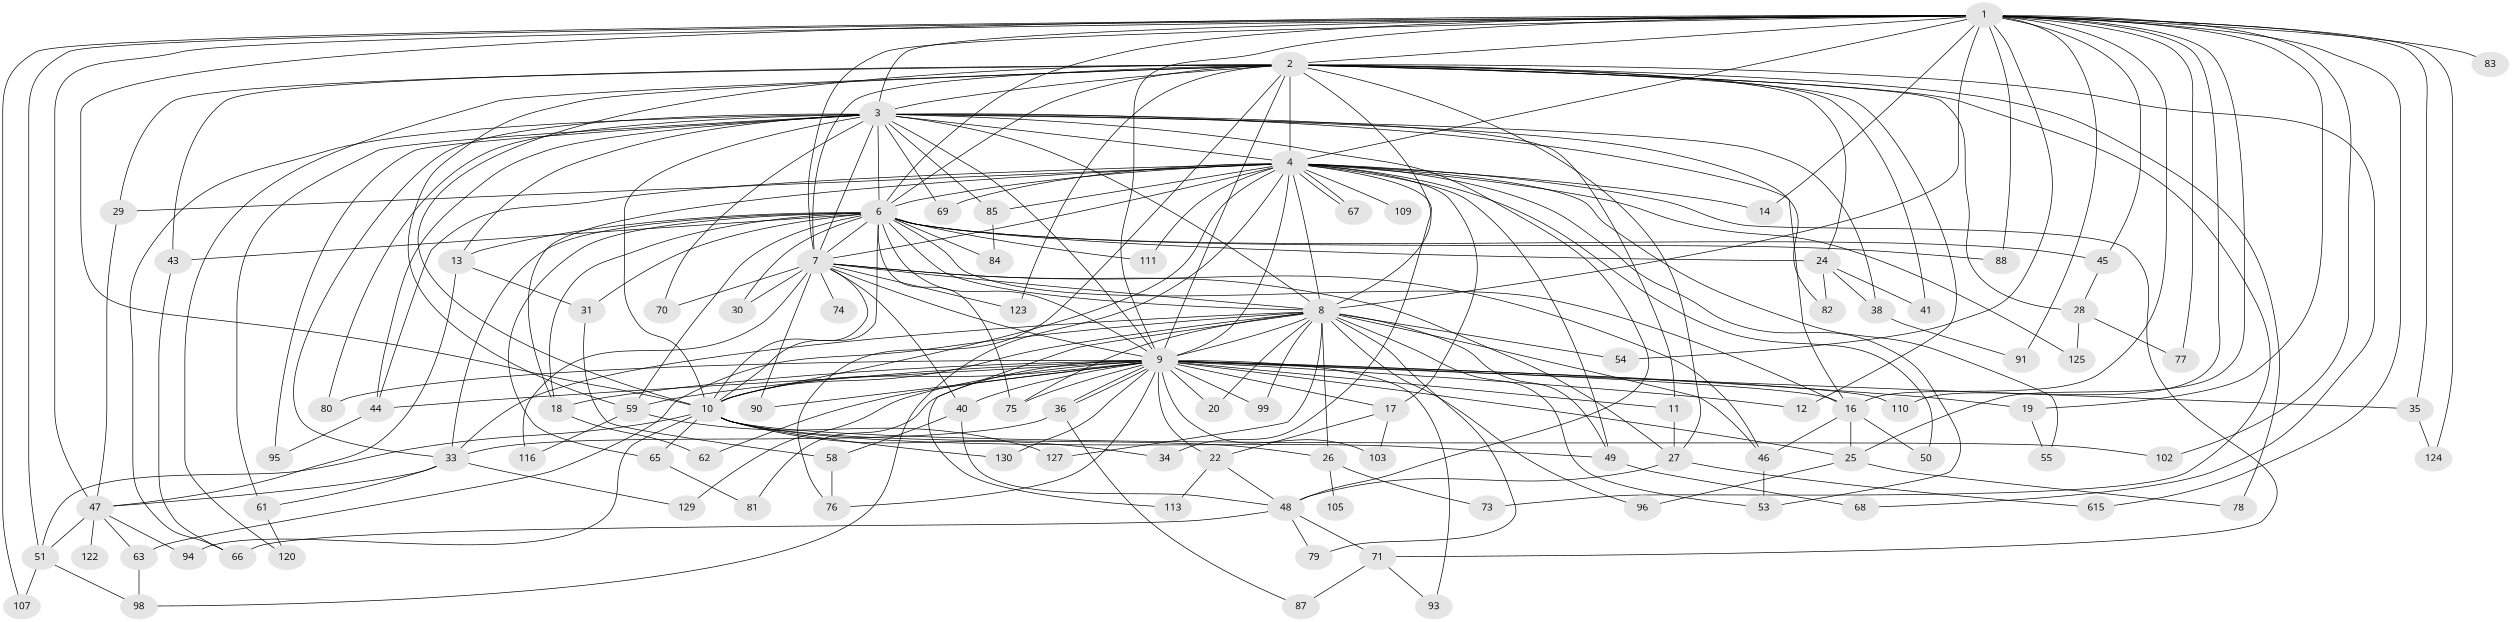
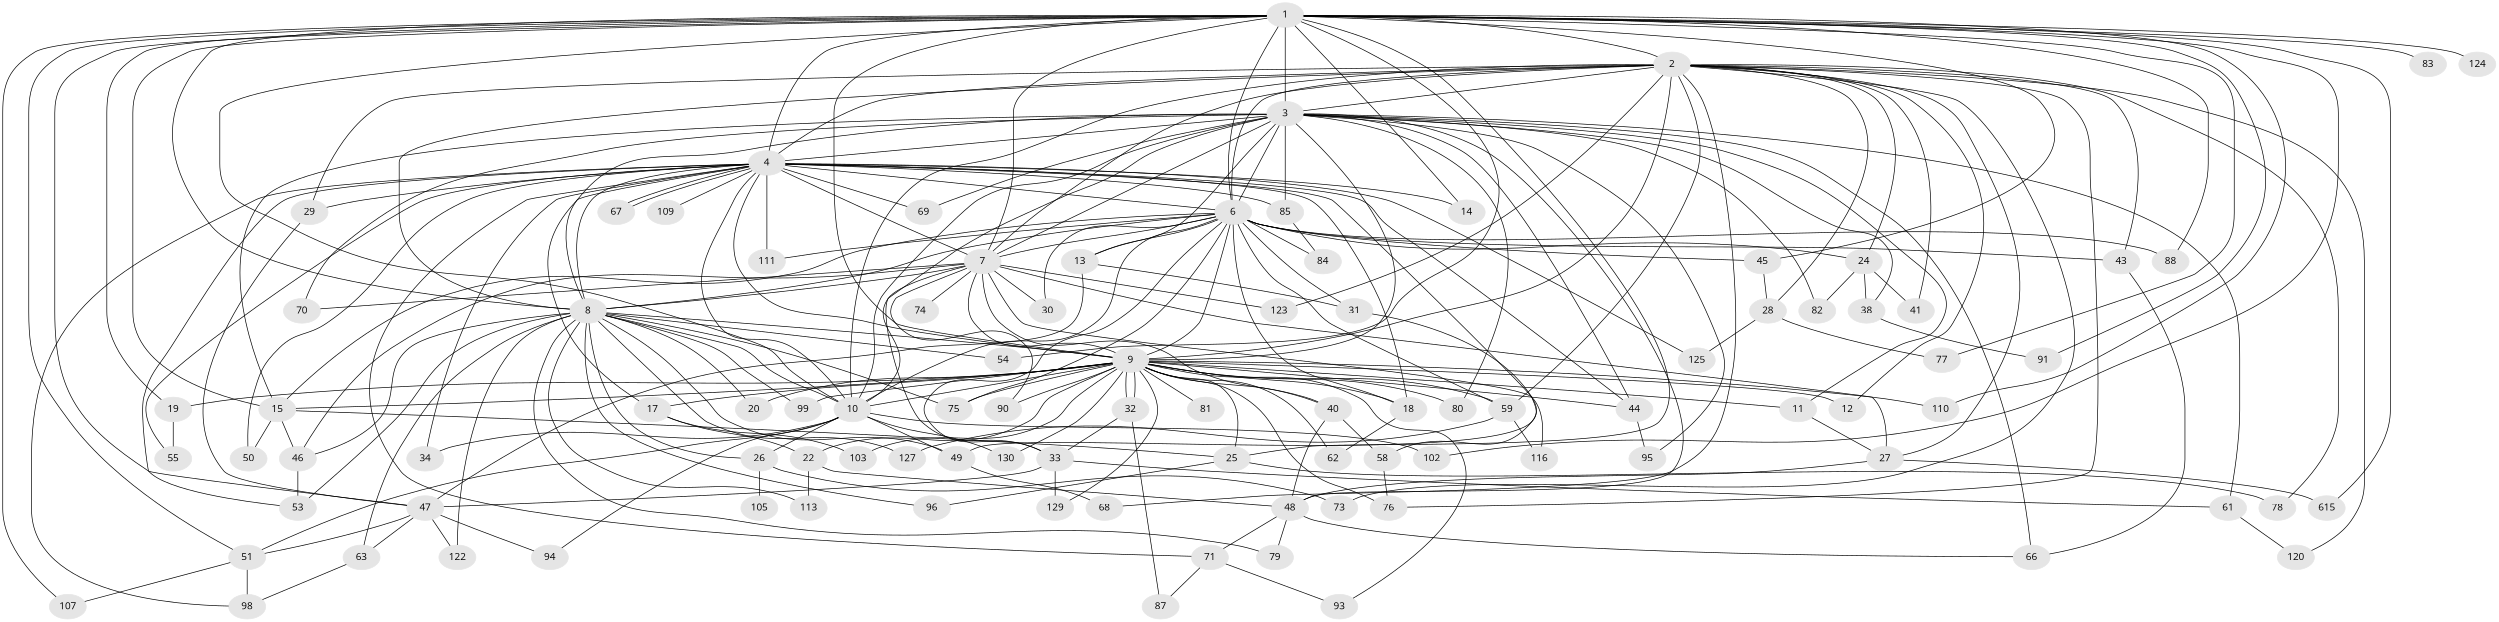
  graph {
    fontname="Open Sans"
    node [color=gray90 fontname="Open Sans" style=filled]
    edge [fontname="Open Sans"]
    1 [super="+37"]
    2 [super="+23"]
    3 [super="+36"]
    4 [super="+5"]
    6 [super="+16"]
    7 [super="+52"]
    8 [super="+34"]
    9 [super="+21"]
    10 [super="+42"]
    14
-   15 [super="+92" label=16]
+   15 [super="+92"]
    19
    25 [super="+60"]
-   35
    45
    47 [super="+118"]
    51 [super="+121"]
    54
    77
    83
    88
    91
    102
    107
    110
    n26 [label=615]
    124
    12
    24
    27 [super="+114"]
    28
    29
    41
    43
    59 [super="+106"]
    68
    73
    76 [super="+104"]
    78
    120
    123
    11
    13
    33 [super="+84"]
    38
    44 [super="+128"]
    48 [super="+57"]
    61 [super="+117"]
    66 [super="+112"]
    69
    70
    80
    82
    85
    95
    17
    18 [super="+100"]
    49 [super="+72"]
    50
    53 [super="+56"]
    55
    n62 [label=34]
    67
    71
    98
    109
    111
    125
    30
    31
-   65
    75 [super="+86"]
    n73 [label=84]
    40 [super="+97"]
    46
    74
    90
    116
    20
    26
    63 [super="+108"]
    79
    96
    99
    113
    122
    127
    22
-   32 [super="+101" label=36]
+   32 [super="+101"]
    62
    81
    93
    103
    129
    130
    94
    87
    58
    105
    1 -- 2
    1 -- 3
    1 -- 4 [weight=2]
    1 -- 6
    1 -- 7
    1 -- 8
    1 -- 9 [weight=2]
    1 -- 10
    1 -- 14
    1 -- 15
    1 -- 19
    1 -- 25
-   1 -- 35
    1 -- 45
    1 -- 47
    1 -- 51
    1 -- 54
    1 -- 77
    1 -- 83
    1 -- 88
    1 -- 91
    1 -- 102
    1 -- 107
    1 -- 110
    1 -- n26
    1 -- 124
    2 -- 3
    2 -- 4 [weight=2]
    2 -- 6
    2 -- 7
    2 -- 8 [weight=2]
    2 -- 9 [weight=2]
    2 -- 10
    2 -- 12
    2 -- 24
    2 -- 27
    2 -- 28
    2 -- 29
    2 -- 41
    2 -- 43
    2 -- 59
    2 -- 68
    2 -- 73
    2 -- 76
    2 -- 78
    2 -- 120
    2 -- 123
    3 -- 4 [weight=2]
    3 -- 6 [weight=2]
    3 -- 7
    3 -- 8
    3 -- 9
    3 -- 10
    3 -- 15
    3 -- 11
    3 -- 13
    3 -- 33
    3 -- 38
    3 -- 44
    3 -- 48
    3 -- 61 [weight=2]
    3 -- 66
    3 -- 69
    3 -- 70
    3 -- 80
    3 -- 82
    3 -- 85
    3 -- 95
    4 -- 6 [weight=2]
    4 -- 7 [weight=2]
    4 -- 8 [weight=2]
    4 -- 9 [weight=2]
    4 -- 10 [weight=2]
    4 -- 14
    4 -- 29
    4 -- 44
    4 -- 69
    4 -- 85
    4 -- 17
    4 -- 18
    4 -- 49
    4 -- 50
    4 -- 53
    4 -- 55
    4 -- n62
    4 -- 67
    4 -- 67
    4 -- 71
    4 -- 98
    4 -- 109
    4 -- 111
    4 -- 125
    6 -- 7
    6 -- 8
    6 -- 9
    6 -- 10
    6 -- 15
    6 -- 45
    6 -- 88
    6 -- 24
    6 -- 43
    6 -- 59
    6 -- 13
    6 -- 33
    6 -- 18
    6 -- 111
    6 -- 30
    6 -- 31
-   6 -- 65
    6 -- 75
    6 -- n73
    7 -- 8
    7 -- 9
    7 -- 10
    7 -- 27
    7 -- 123
    7 -- 70
    7 -- 30
    7 -- 40
    7 -- 46
    7 -- 74
    7 -- 90
    7 -- 116
    8 -- 9 [weight=2]
    8 -- 10 [weight=2]
    8 -- 54
    8 -- 49
    8 -- 53
    8 -- 75
    8 -- 46
    8 -- 20
    8 -- 26
    8 -- 63
    8 -- 79
    8 -- 96
    8 -- 99
    8 -- 113
-   8 -- 33
+   8 -- 122
    8 -- 127
    9 -- 10
    9 -- 15
    9 -- 19
    9 -- 25
-   9 -- 35
    9 -- 110
    9 -- 12
    9 -- 59
    9 -- 76
    9 -- 11
    9 -- 44
    9 -- 80
    9 -- 17
    9 -- 18
    9 -- 75
    9 -- 40
    9 -- 90
    9 -- 20
    9 -- 99
    9 -- 22
    9 -- 32
    9 -- 32
    9 -- 62
    9 -- 81
    9 -- 93
    9 -- 103
    9 -- 129
    9 -- 130
    10 -- 51
    10 -- 102
    10 -- 49
    10 -- n62
-   10 -- 65
    10 -- 26
    10 -- 130
    10 -- 94
    15 -- 25
    15 -- 50
    15 -- 46
    19 -- 55
    25 -- 78
    25 -- 96
-   35 -- 124
    45 -- 28
    47 -- 51
    47 -- 63
    47 -- 122
    47 -- 94
    51 -- 107
    51 -- 98
    24 -- 41
    24 -- 38
    24 -- 82
    27 -- n26
    27 -- 48
    28 -- 77
    28 -- 125
    29 -- 47
    43 -- 66
    59 -- 116
    59 -- 127
    11 -- 27
    13 -- 47
    13 -- 31
    33 -- 47
    33 -- 61
    33 -- 129
    38 -- 91
    44 -- 95
    48 -- 66
    48 -- 71
    48 -- 79
    61 -- 120
    85 -- n73
    17 -- 22
    17 -- 103
    18 -- 62
    49 -- 68
    71 -- 93
    71 -- 87
    31 -- 58
-   65 -- 81
    40 -- 48
    40 -- 58
    46 -- 53
    26 -- 73
    26 -- 105
    63 -- 98
    22 -- 48
    22 -- 113
    32 -- 33
    32 -- 87
    58 -- 76
  }
